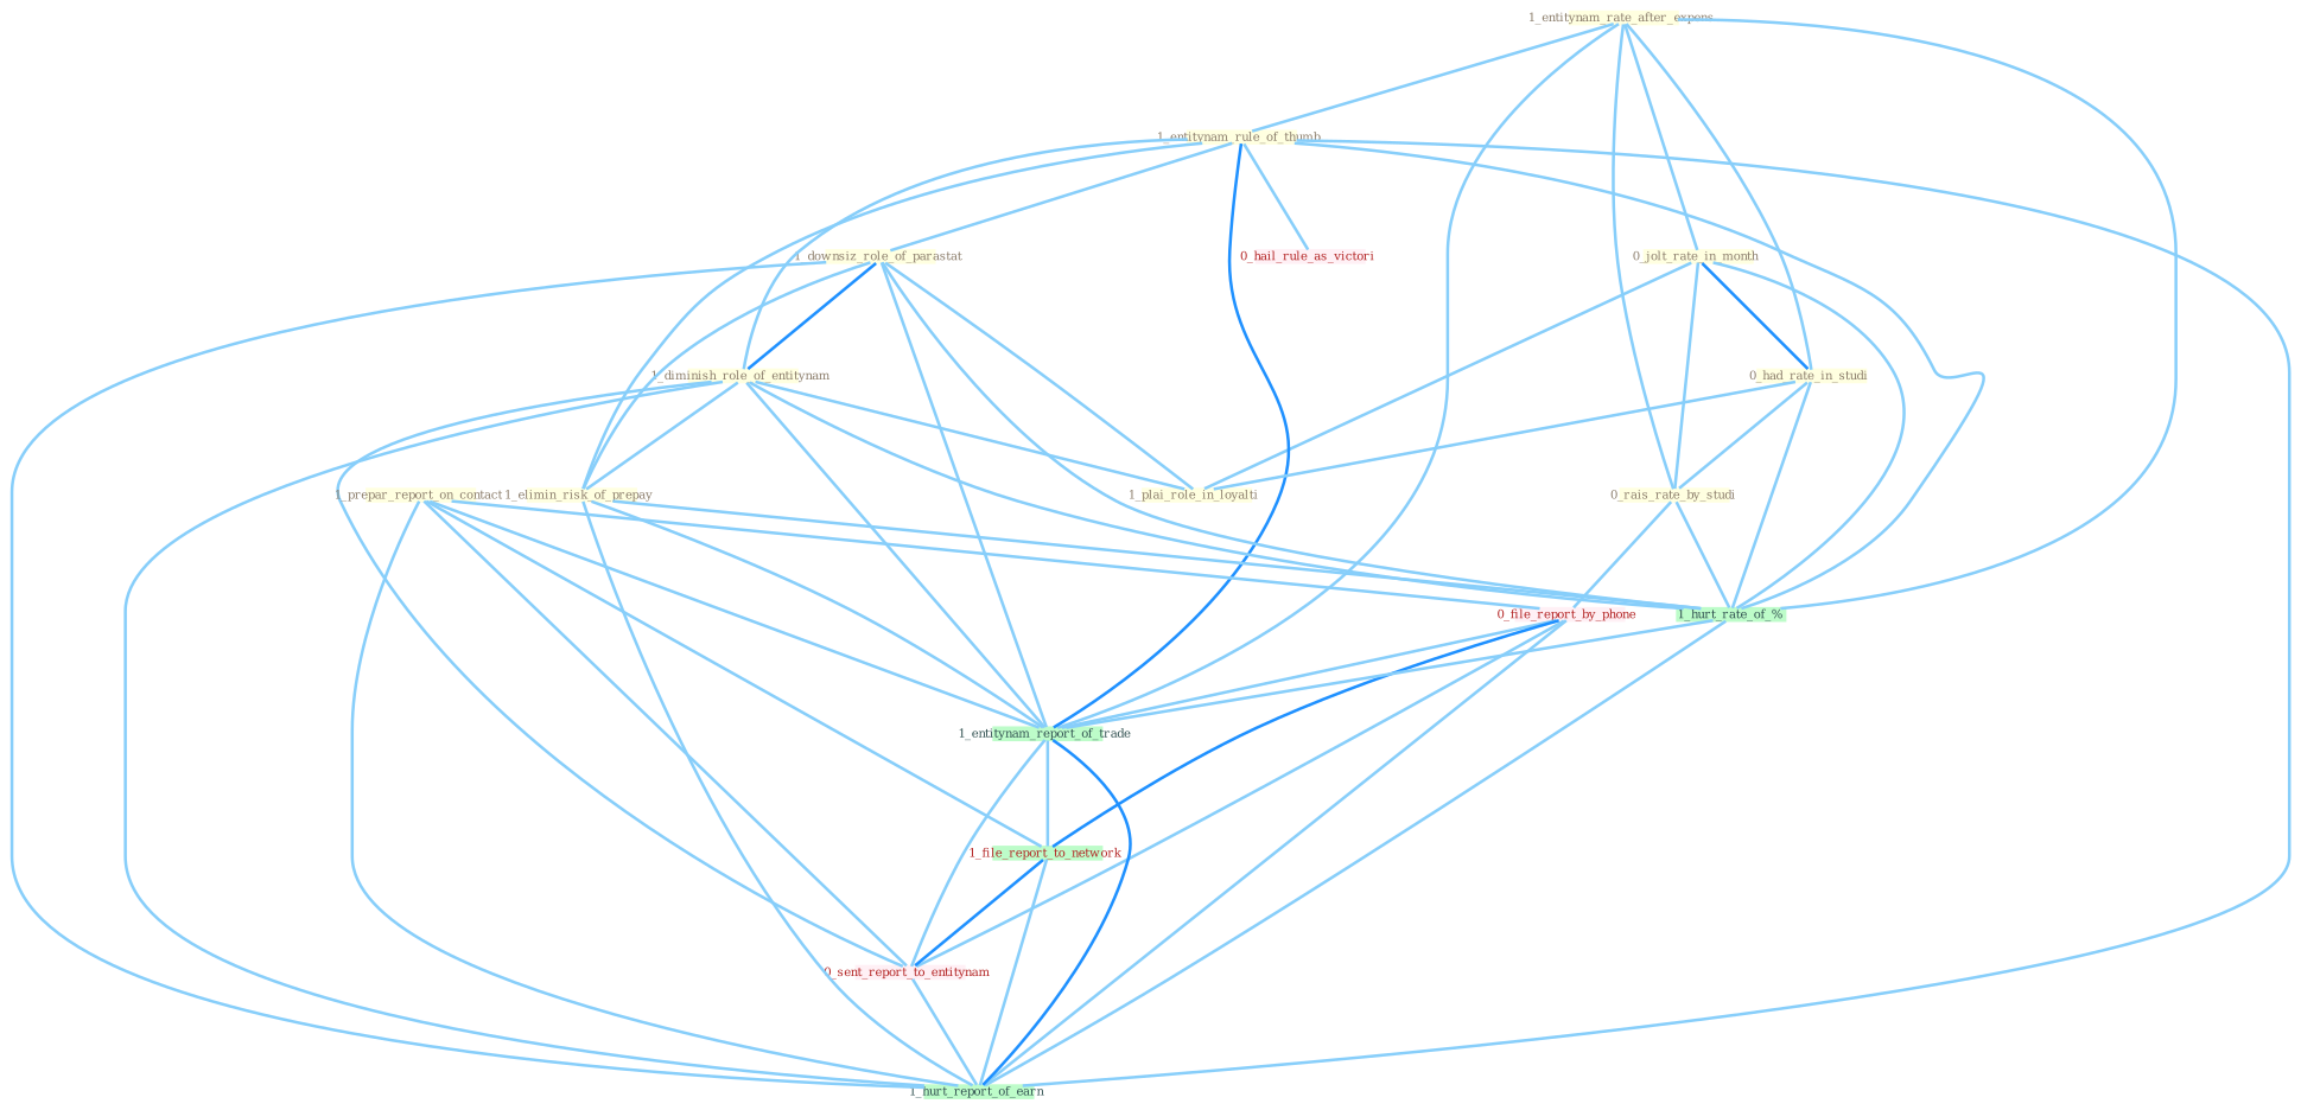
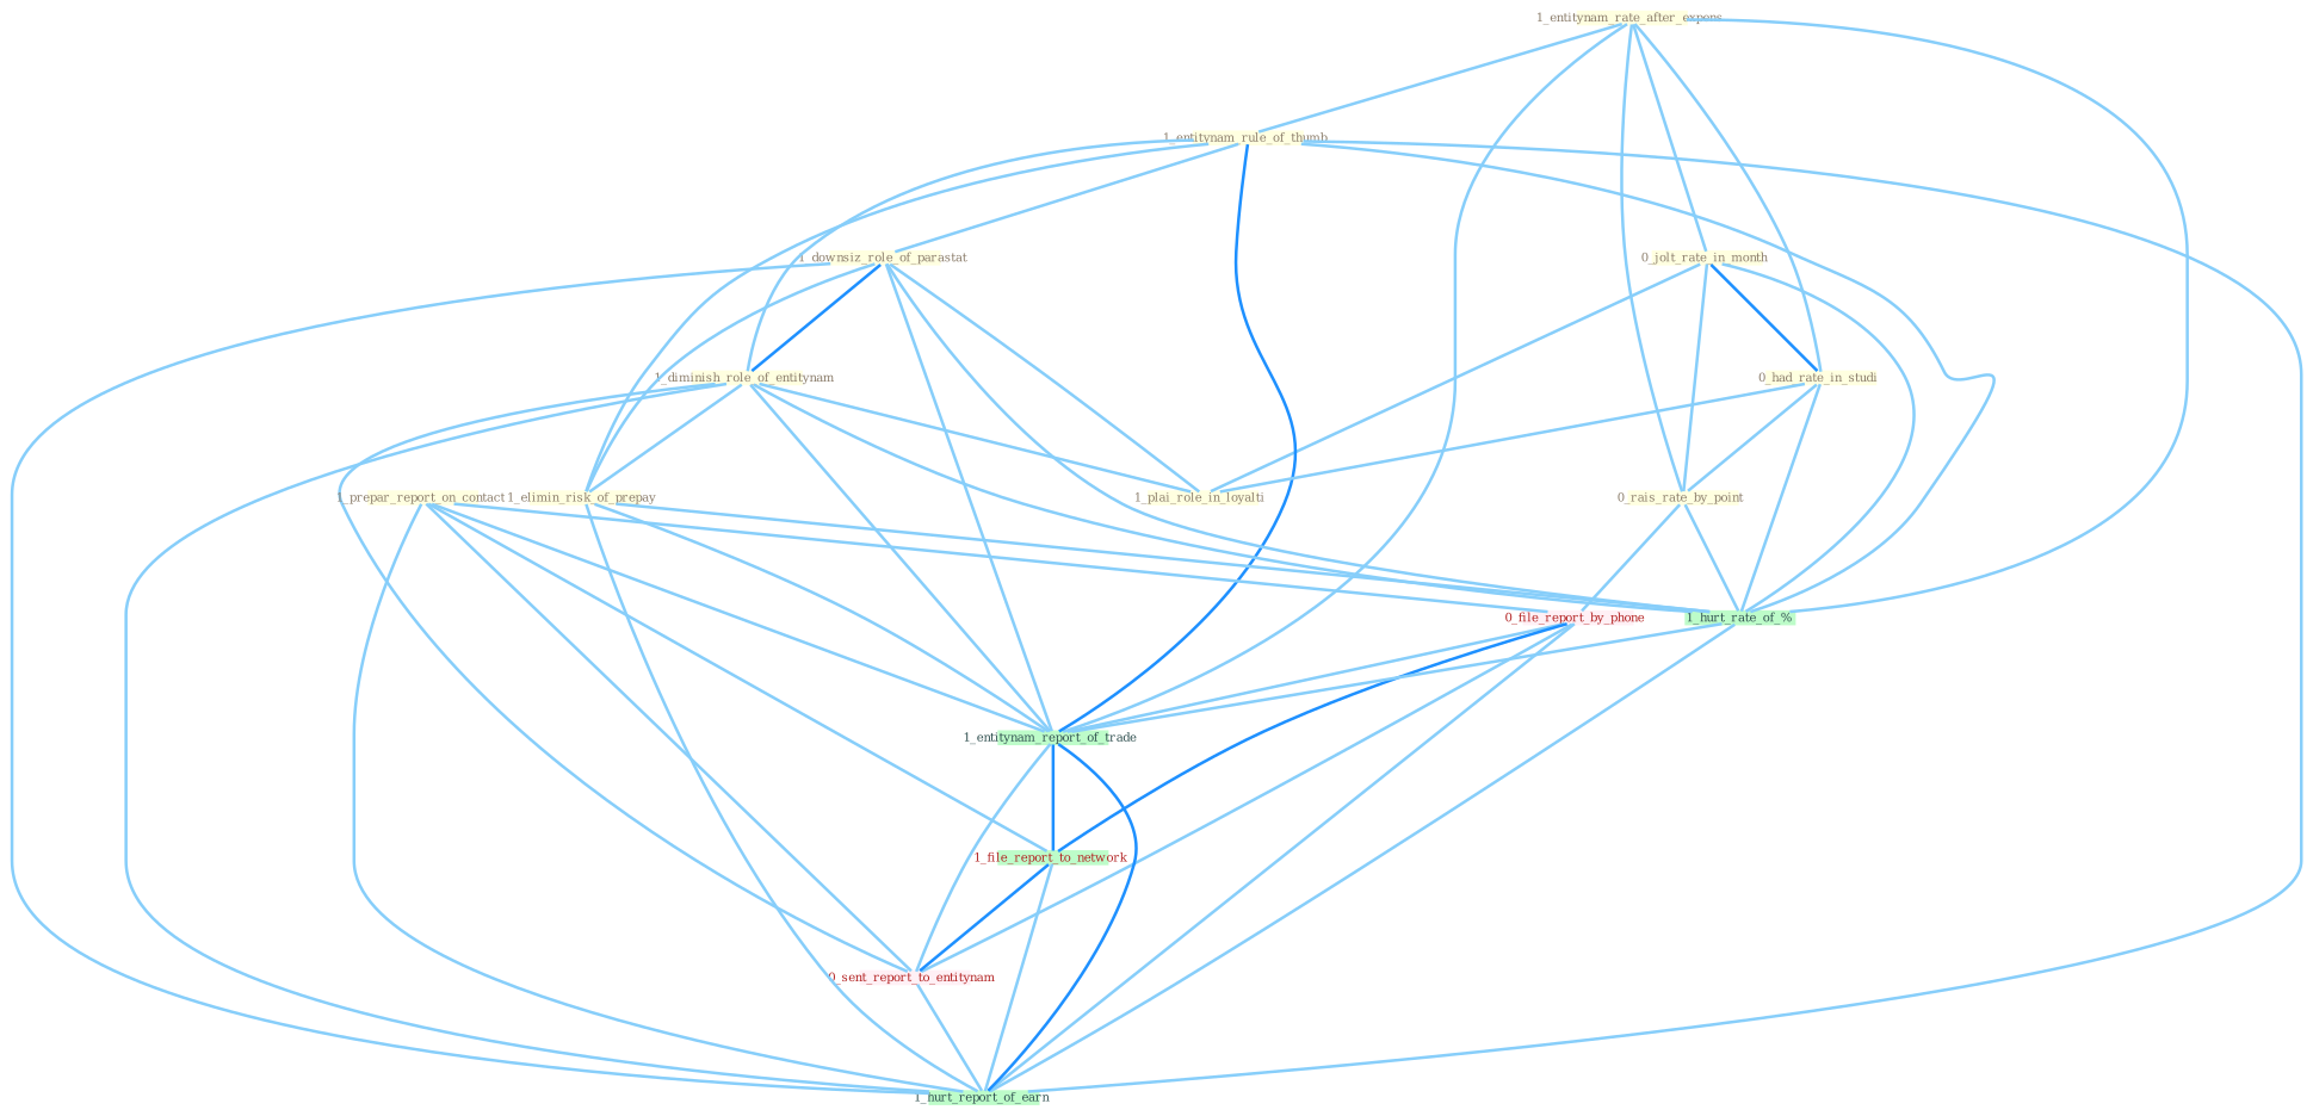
  graph {
    node [color="#ffffe0" fixedsize=true fontcolor="#8b7d6b" fontsize=4 shape=polygon style=filled]
    edge [color="#87cefa" w=1]
    "1_entitynam_rate_after_expens " [height=.06 width=.5]
    "0_jolt_rate_in_month " [height=.06 width=.5]
    "1_entitynam_rule_of_thumb " [height=.06 width=.5]
    "0_had_rate_in_studi " [height=.06 width=.5]
    "1_downsiz_role_of_parastat " [height=.06 width=.5]
    "1_diminish_role_of_entitynam " [height=.06 width=.5]
-   "0_rais_rate_by_point " [height=.06 width=.5 label="0_rais_rate_by_studi"]
+   "0_rais_rate_by_point " [height=.06 width=.5]
    "1_prepar_report_on_contact " [height=.06 width=.5]
    "1_elimin_risk_of_prepay " [height=.06 width=.5]
    "1_plai_role_in_loyalti " [height=.06 width=.5]
    "0_file_report_by_phone " [color="#fff0f5" fontcolor="#b22222" height=.06 width=.5]
-   "0_hail_rule_as_victori " [color="#fff0f5" fontcolor="#b22222" height=.06 width=.5]
    "0_sent_report_to_entitynam " [color="#fff0f5" fontcolor="#b22222" height=.06 width=.5]
    n14 [color="#BDFCC9" fontcolor="#2f4f4f" height=.06 label="1_hurt_rate_of_%" width=.5]
    "1_entitynam_report_of_trade " [color="#BDFCC9" fontcolor="#2f4f4f" height=.06 width=.5]
    "1_hurt_report_of_earn " [color="#BDFCC9" fontcolor="#2f4f4f" height=.06 width=.5]
    "1_file_report_to_network " [color="#BDFCC9" fontcolor="#b22222" height=.06 width=.5]
    subgraph sub_1 {
      "1_entitynam_rate_after_expens "
      "0_jolt_rate_in_month "
      "1_entitynam_rule_of_thumb "
      "0_had_rate_in_studi "
      "1_downsiz_role_of_parastat "
      "1_diminish_role_of_entitynam "
      "0_rais_rate_by_point "
      "1_prepar_report_on_contact "
      "1_elimin_risk_of_prepay "
      "1_plai_role_in_loyalti "
    }
    subgraph sub_2 {
      "0_file_report_by_phone "
-     "0_hail_rule_as_victori "
      "0_sent_report_to_entitynam "
    }
    "1_entitynam_rate_after_expens " -- "0_jolt_rate_in_month "
    "1_entitynam_rate_after_expens " -- "1_entitynam_rule_of_thumb "
    "1_entitynam_rate_after_expens " -- "0_had_rate_in_studi "
    "1_entitynam_rate_after_expens " -- "0_rais_rate_by_point "
    "1_entitynam_rate_after_expens " -- n14
    "1_entitynam_rate_after_expens " -- "1_entitynam_report_of_trade "
    "0_jolt_rate_in_month " -- "0_had_rate_in_studi " [color="#1e90ff" w=2]
    "0_jolt_rate_in_month " -- "0_rais_rate_by_point "
    "0_jolt_rate_in_month " -- "1_plai_role_in_loyalti "
    "0_jolt_rate_in_month " -- n14
    "1_entitynam_rule_of_thumb " -- "1_downsiz_role_of_parastat "
    "1_entitynam_rule_of_thumb " -- "1_diminish_role_of_entitynam "
    "1_entitynam_rule_of_thumb " -- "1_elimin_risk_of_prepay "
-   "1_entitynam_rule_of_thumb " -- "0_hail_rule_as_victori "
    "1_entitynam_rule_of_thumb " -- n14
    "1_entitynam_rule_of_thumb " -- "1_entitynam_report_of_trade " [color="#1e90ff" w=2]
    "1_entitynam_rule_of_thumb " -- "1_hurt_report_of_earn "
    "0_had_rate_in_studi " -- "0_rais_rate_by_point "
    "0_had_rate_in_studi " -- "1_plai_role_in_loyalti "
    "0_had_rate_in_studi " -- n14
    "1_downsiz_role_of_parastat " -- "1_diminish_role_of_entitynam " [color="#1e90ff" w=2]
    "1_downsiz_role_of_parastat " -- "1_elimin_risk_of_prepay "
    "1_downsiz_role_of_parastat " -- "1_plai_role_in_loyalti "
    "1_downsiz_role_of_parastat " -- n14
    "1_downsiz_role_of_parastat " -- "1_entitynam_report_of_trade "
    "1_downsiz_role_of_parastat " -- "1_hurt_report_of_earn "
    "1_diminish_role_of_entitynam " -- "1_elimin_risk_of_prepay "
    "1_diminish_role_of_entitynam " -- "1_plai_role_in_loyalti "
    "1_diminish_role_of_entitynam " -- "0_sent_report_to_entitynam "
    "1_diminish_role_of_entitynam " -- n14
    "1_diminish_role_of_entitynam " -- "1_entitynam_report_of_trade "
    "1_diminish_role_of_entitynam " -- "1_hurt_report_of_earn "
    "0_rais_rate_by_point " -- "0_file_report_by_phone "
    "0_rais_rate_by_point " -- n14
    "1_prepar_report_on_contact " -- "0_file_report_by_phone "
    "1_prepar_report_on_contact " -- "0_sent_report_to_entitynam "
    "1_prepar_report_on_contact " -- "1_entitynam_report_of_trade "
    "1_prepar_report_on_contact " -- "1_hurt_report_of_earn "
    "1_prepar_report_on_contact " -- "1_file_report_to_network "
    "1_elimin_risk_of_prepay " -- n14
    "1_elimin_risk_of_prepay " -- "1_entitynam_report_of_trade "
    "1_elimin_risk_of_prepay " -- "1_hurt_report_of_earn "
    "0_file_report_by_phone " -- "0_sent_report_to_entitynam "
    "0_file_report_by_phone " -- "1_entitynam_report_of_trade "
    "0_file_report_by_phone " -- "1_hurt_report_of_earn "
    "0_file_report_by_phone " -- "1_file_report_to_network " [color="#1e90ff" w=2]
    "0_sent_report_to_entitynam " -- "1_hurt_report_of_earn "
    n14 -- "1_entitynam_report_of_trade "
    n14 -- "1_hurt_report_of_earn "
    "1_entitynam_report_of_trade " -- "0_sent_report_to_entitynam "
    "1_entitynam_report_of_trade " -- "1_hurt_report_of_earn " [color="#1e90ff" w=2]
-   "1_entitynam_report_of_trade " -- "1_file_report_to_network "
+   "1_entitynam_report_of_trade " -- "1_file_report_to_network " [color="#1e90ff"]
    "1_file_report_to_network " -- "0_sent_report_to_entitynam " [color="#1e90ff" w=2]
    "1_file_report_to_network " -- "1_hurt_report_of_earn "
  }
